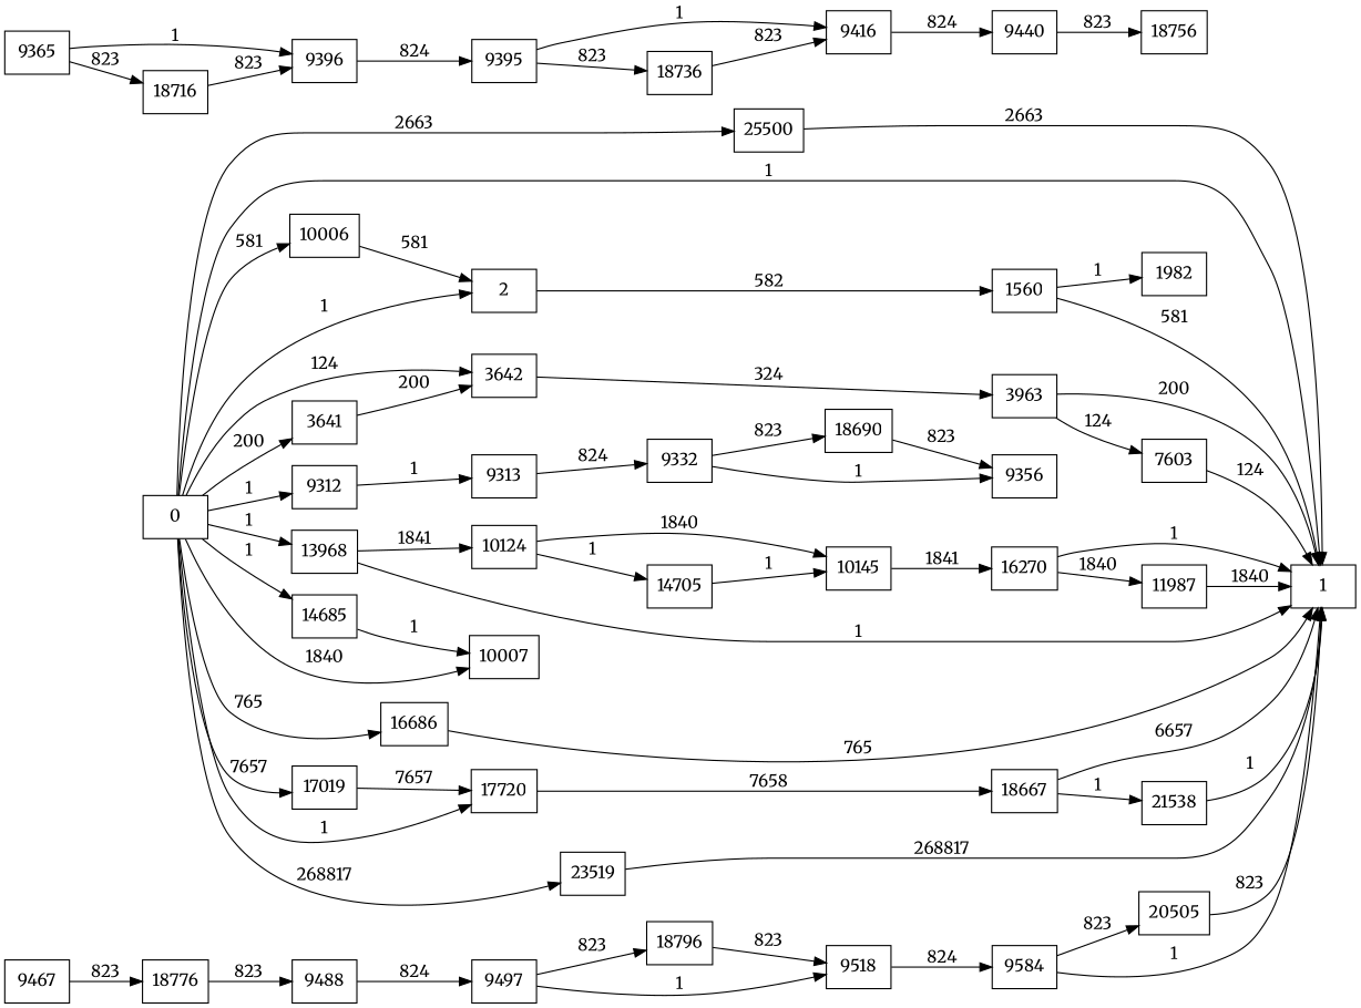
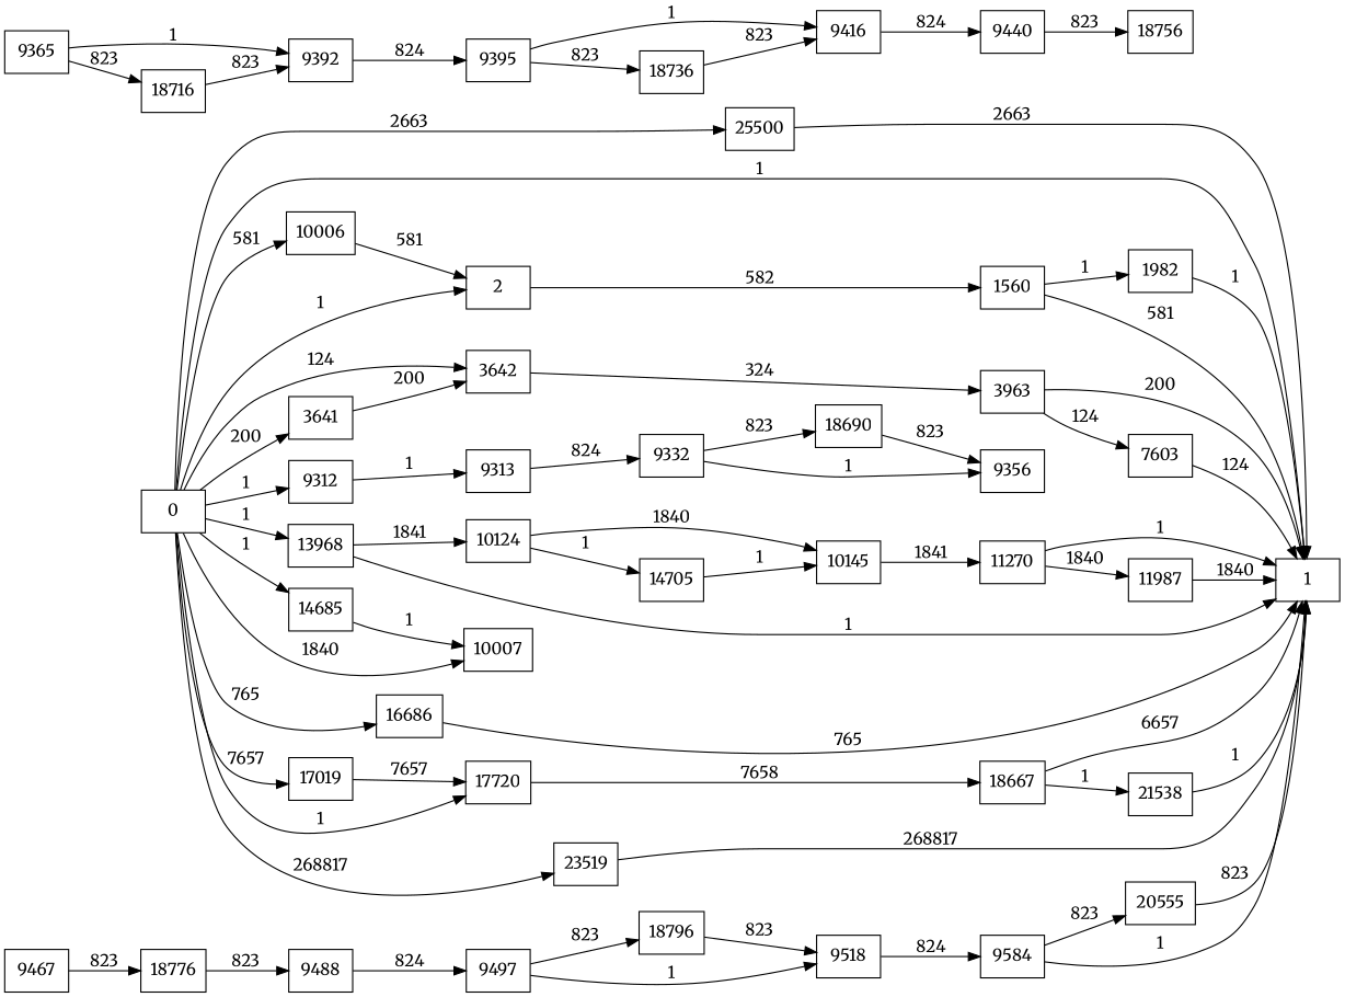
  digraph {
    fontname=Merriweather
    rankdir=LR
    node [fontname=Merriweather shape=rectangle]
    edge [fontname=Merriweather]
    2
    1560
    1
    1982
    3641
    3642
    3963
    7603
    9312
    9313
    9332
    9356
    18690
    9365
-   9392 [label=9396]
+   9392
    18716
    9395
    9416
    18736
    9440
    18756
    9467
    18776
    9488
    9497
    9518
    18796
    9584
-   20505
+   20505 [label=20555]
    10006
    10124
    10145
    14705
-   11270 [label=16270]
+   11270
    11987
    13968
    14685
    10007
    16686
    n40 [label=17019]
    17720
    18667
    21538
    23519
    25500
    0
    2 -> 1560 [label=582]
    1560 -> 1 [label=581]
    1560 -> 1982 [label=1]
+   1982 -> 1 [label=1]
    3641 -> 3642 [label=200]
    3642 -> 3963 [label=324]
    3963 -> 1 [label=200]
    3963 -> 7603 [label=124]
    7603 -> 1 [label=124]
    9312 -> 9313 [label=1]
    9313 -> 9332 [label=824]
    9332 -> 9356 [label=1]
    9332 -> 18690 [label=823]
    18690 -> 9356 [label=823]
    9365 -> 9392 [label=1]
    9365 -> 18716 [label=823]
    9392 -> 9395 [label=824]
    18716 -> 9392 [label=823]
    9395 -> 9416 [label=1]
    9395 -> 18736 [label=823]
    9416 -> 9440 [label=824]
    18736 -> 9416 [label=823]
    9440 -> 18756 [label=823]
    9467 -> 18776 [label=823]
    18776 -> 9488 [label=823]
    9488 -> 9497 [label=824]
    9497 -> 9518 [label=1]
    9497 -> 18796 [label=823]
    9518 -> 9584 [label=824]
    18796 -> 9518 [label=823]
    9584 -> 1 [label=1]
    9584 -> 20505 [label=823]
    20505 -> 1 [label=823]
    10006 -> 2 [label=581]
    10124 -> 10145 [label=1840]
    10124 -> 14705 [label=1]
    10145 -> 11270 [label=1841]
    14705 -> 10145 [label=1]
    11270 -> 1 [label=1]
    11270 -> 11987 [label=1840]
    11987 -> 1 [label=1840]
    13968 -> 1 [label=1]
    13968 -> 10124 [label=1841]
    14685 -> 10007 [label=1]
    16686 -> 1 [label=765]
    n40 -> 17720 [label=7657]
    17720 -> 18667 [label=7658]
    18667 -> 1 [label=6657]
    18667 -> 21538 [label=1]
    21538 -> 1 [label=1]
    23519 -> 1 [label=268817]
    25500 -> 1 [label=2663]
    0 -> 2 [label=1]
    0 -> 1 [label=1]
    0 -> 3641 [label=200]
    0 -> 3642 [label=124]
    0 -> 9312 [label=1]
    0 -> 10006 [label=581]
    0 -> 13968 [label=1]
    0 -> 14685 [label=1]
    0 -> 10007 [label=1840]
    0 -> 16686 [label=765]
    0 -> n40 [label=7657]
    0 -> 17720 [label=1]
    0 -> 23519 [label=268817]
    0 -> 25500 [label=2663]
  }
